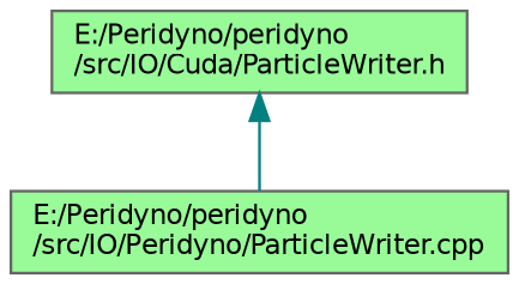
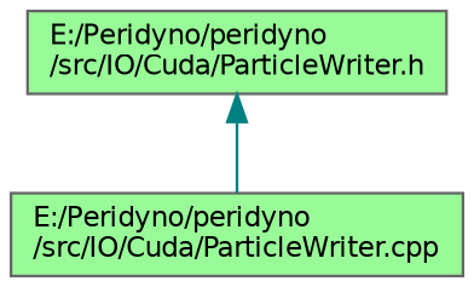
  digraph {
    node [fillcolor=palegreen fontname=Helvetica fontsize=10 shape=box style=filled]
    n1 [color=gray40 fontcolor=black height=0.2 label="E:/Peridyno/peridyno\l/src/IO/Cuda/ParticleWriter.h" width=0.4]
-   n2 [color=grey40 height=0.2 label="E:/Peridyno/peridyno\l/src/IO/Peridyno/ParticleWriter.cpp" width=0.4]
+   n2 [color=grey40 height=0.2 label="E:/Peridyno/peridyno\l/src/IO/Cuda/ParticleWriter.cpp" width=0.4]
    n1 -> n2 [color=teal dir=back fontname=Helvetica fontsize=10 labelfontname=Helvetica labelfontsize=10 style=solid]
  }
